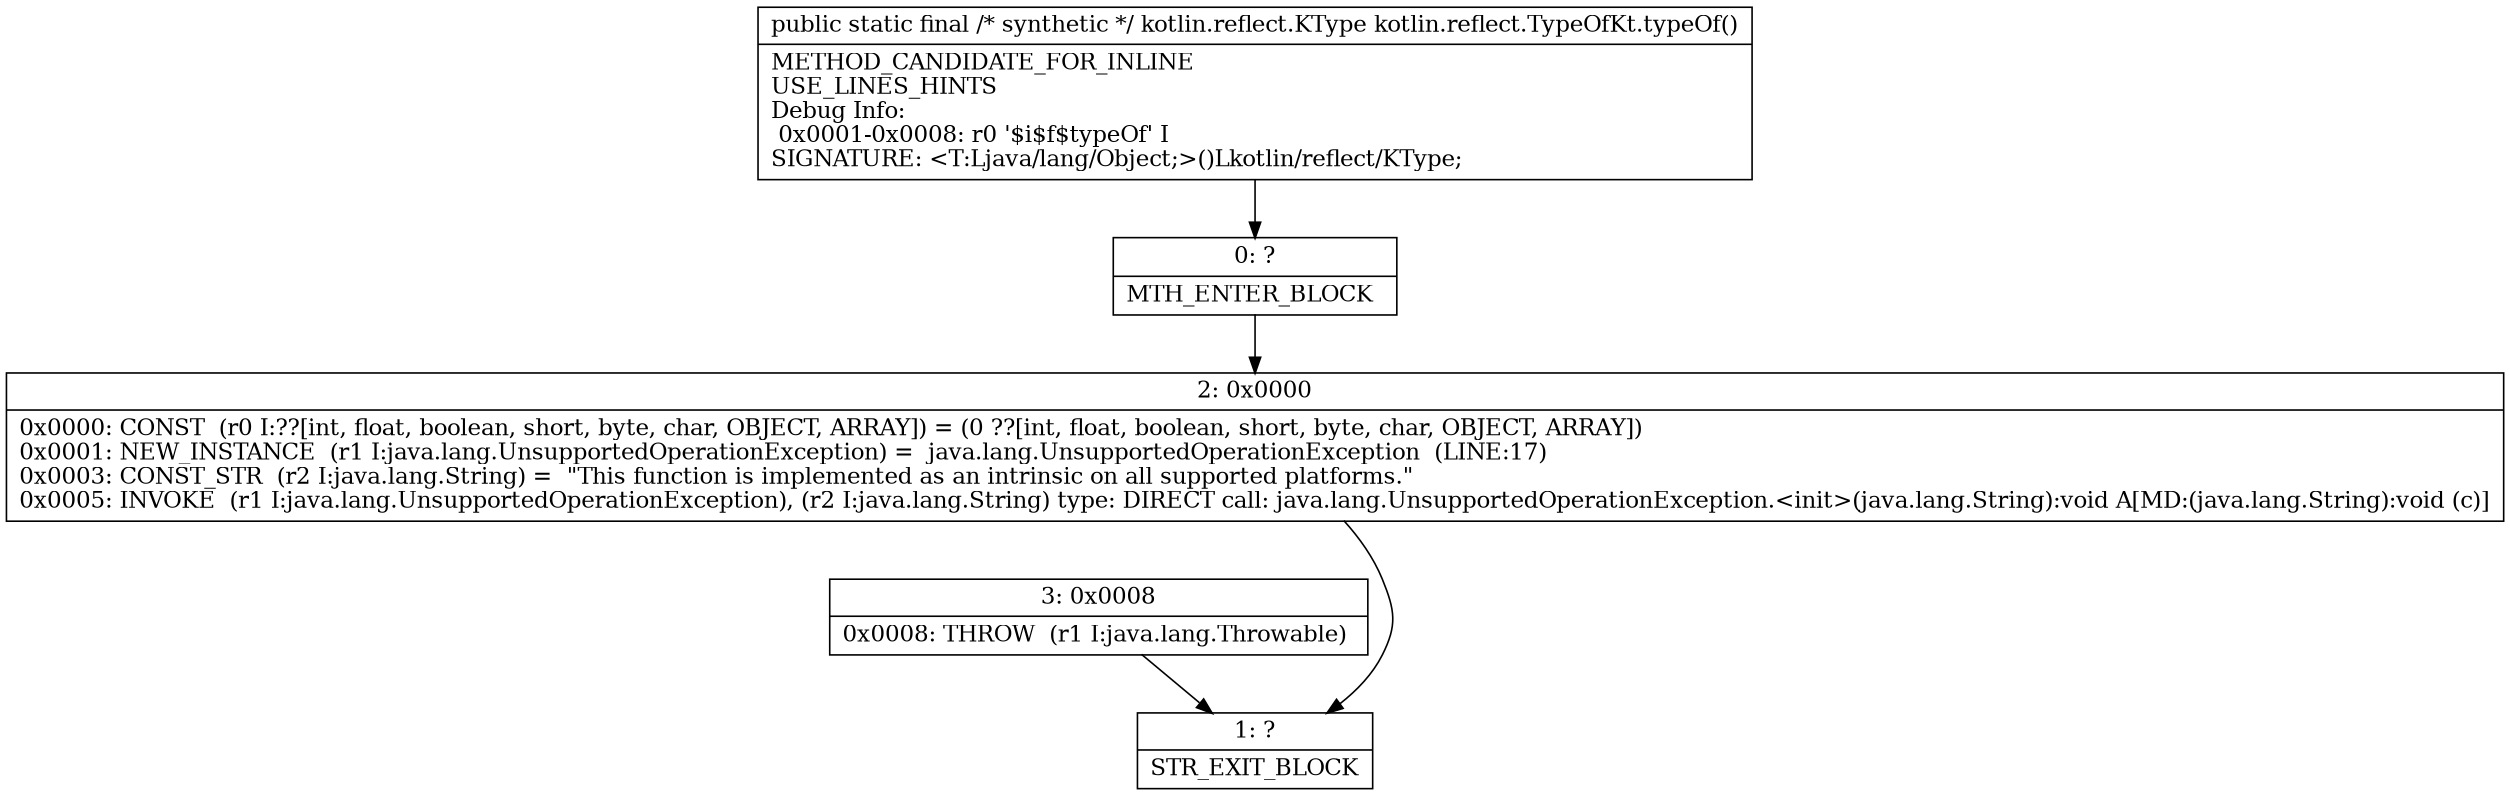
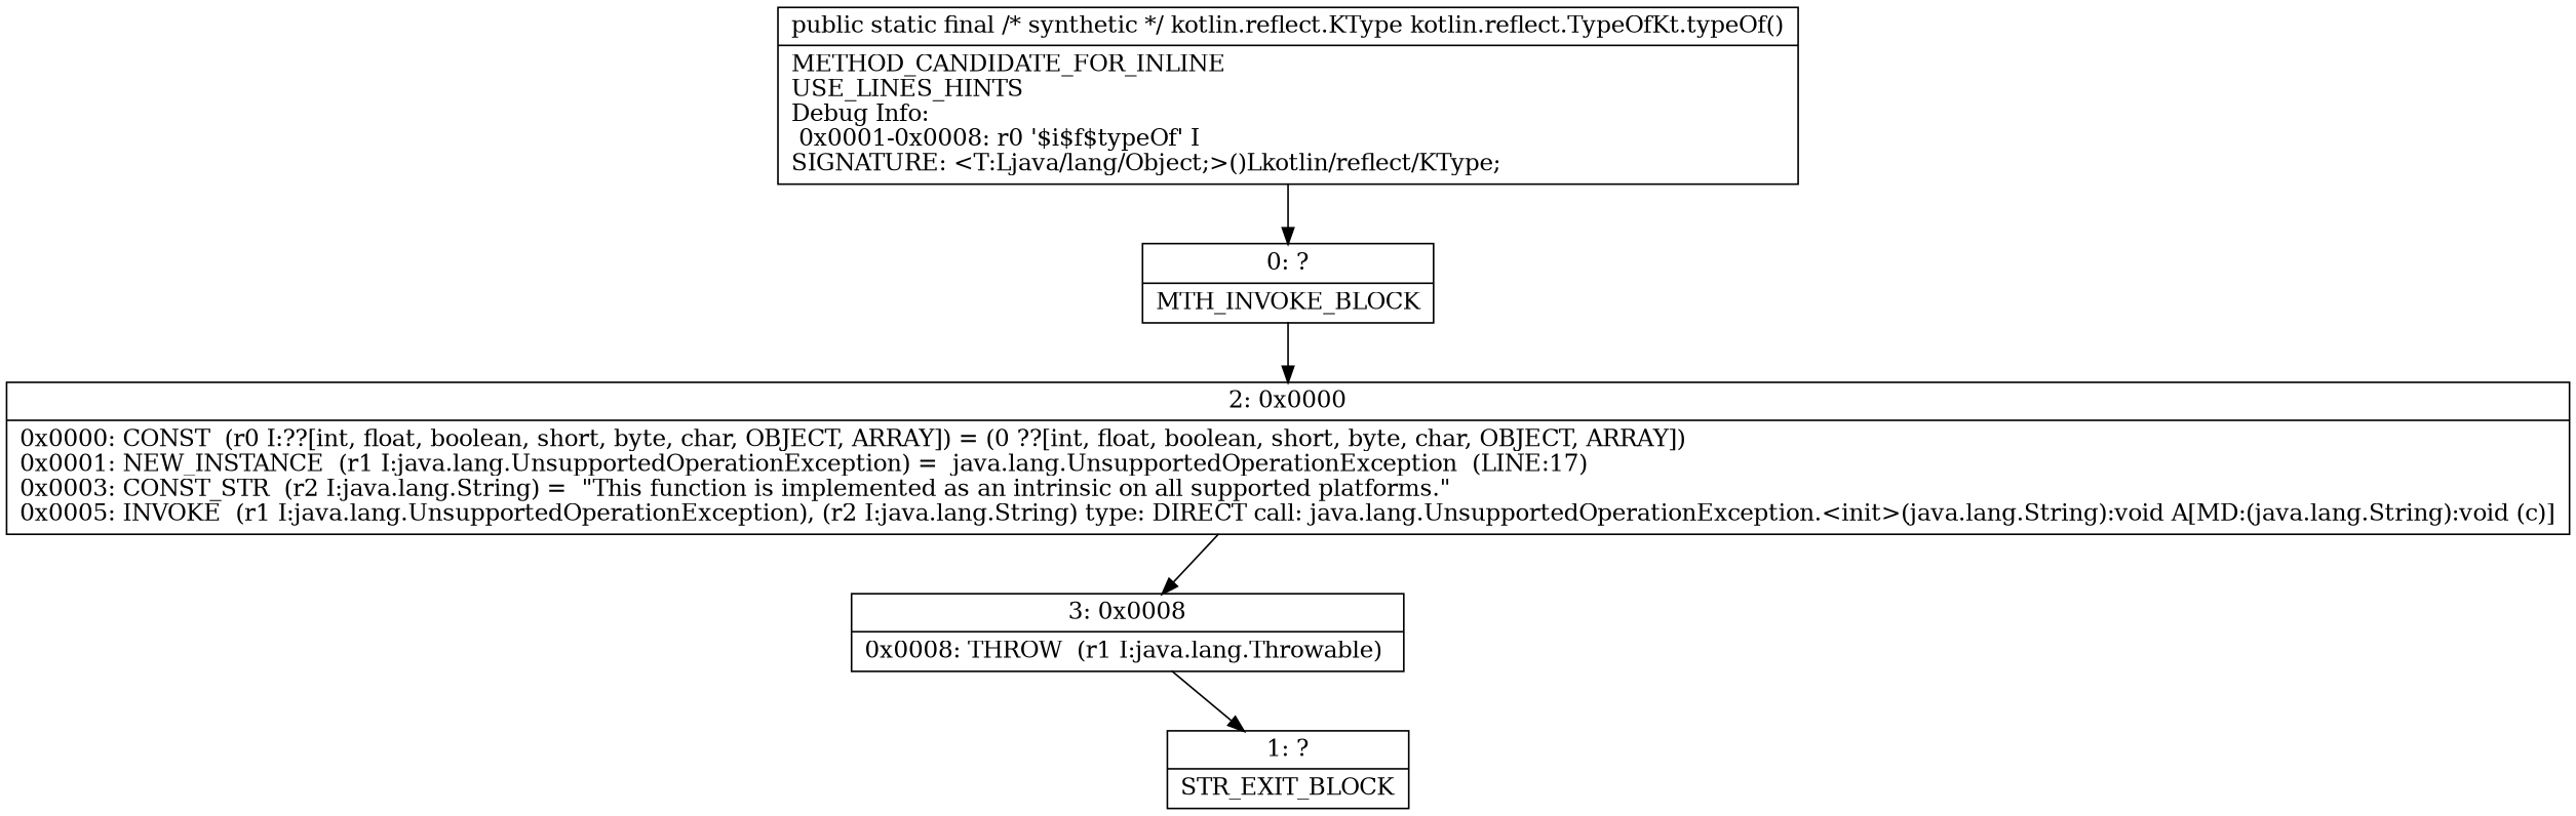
  digraph {
    node [shape=record]
-   n1 [label="{0\:\ ?|MTH_ENTER_BLOCK\l}"]
+   n1 [label="{0\:\ ?|MTH_INVOKE_BLOCK\l}"]
    n2 [label="{2\:\ 0x0000|0x0000: CONST  (r0 I:??[int, float, boolean, short, byte, char, OBJECT, ARRAY]) = (0 ??[int, float, boolean, short, byte, char, OBJECT, ARRAY]) \l0x0001: NEW_INSTANCE  (r1 I:java.lang.UnsupportedOperationException) =  java.lang.UnsupportedOperationException  (LINE:17)\l0x0003: CONST_STR  (r2 I:java.lang.String) =  \"This function is implemented as an intrinsic on all supported platforms.\" \l0x0005: INVOKE  (r1 I:java.lang.UnsupportedOperationException), (r2 I:java.lang.String) type: DIRECT call: java.lang.UnsupportedOperationException.\<init\>(java.lang.String):void A[MD:(java.lang.String):void (c)]\l}"]
    n3 [label="{3\:\ 0x0008|0x0008: THROW  (r1 I:java.lang.Throwable) \l}"]
    n4 [label="{1\:\ ?|STR_EXIT_BLOCK\l}"]
    n5 [label="{public static final \/* synthetic *\/ kotlin.reflect.KType kotlin.reflect.TypeOfKt.typeOf()  | METHOD_CANDIDATE_FOR_INLINE\lUSE_LINES_HINTS\lDebug Info:\l  0x0001\-0x0008: r0 '$i$f$typeOf' I\lSIGNATURE: \<T:Ljava\/lang\/Object;\>()Lkotlin\/reflect\/KType;\l}"]
    n1 -> n2
-   n2 -> n4
+   n2 -> n3
    n3 -> n4
    n5 -> n1
  }
